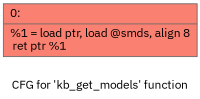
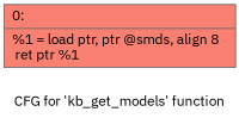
  digraph {
    label="CFG for 'kb_get_models' function"
    fontname="IBM Plex Sans"
-   n1 [color=gray40 fillcolor=salmon fontname="IBM Plex Sans" label="{0:\l|  %1 = load ptr, load @smds, align 8\l  ret ptr %1\l}" shape=record style=filled]
+   n1 [color=gray40 fillcolor=salmon fontname="IBM Plex Sans" label="{0:\l|  %1 = load ptr, ptr @smds, align 8\l  ret ptr %1\l}" shape=record style=filled]
  }
